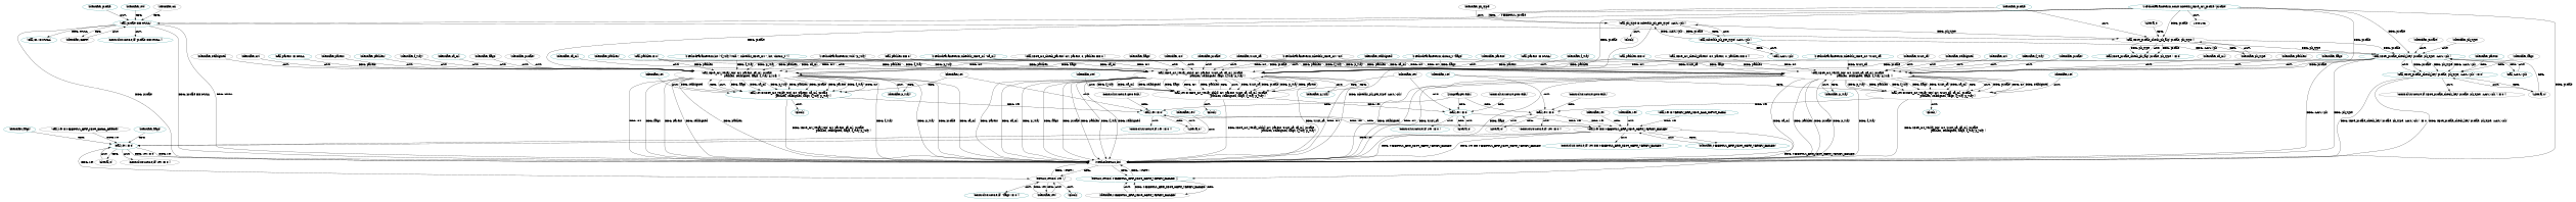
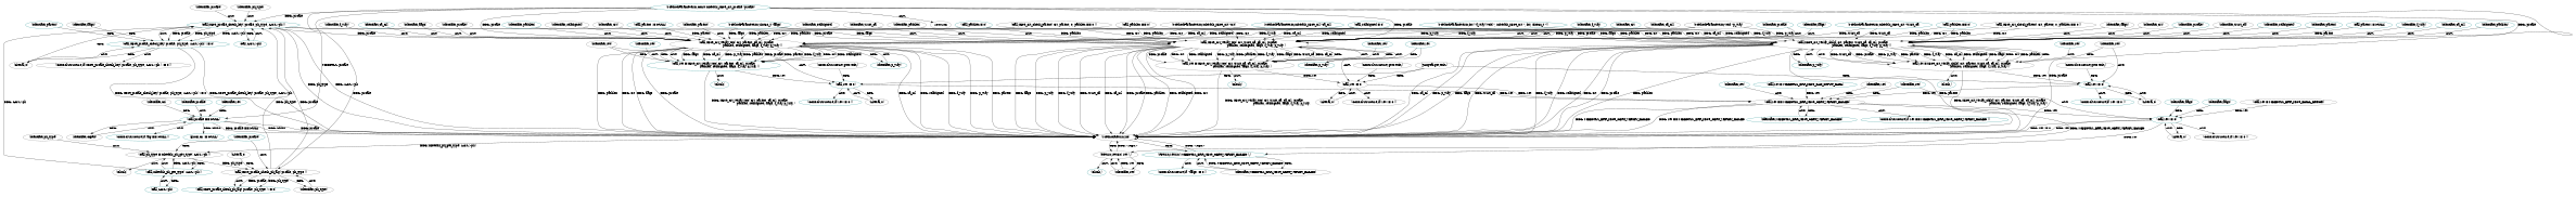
  digraph {
    node [color=teal]
    n1 [label="(Call,x509_profile_check_key( profile, pk_type, &crt->pk ))"]
    n2 [label="(Call,x509_profile_check_key( profile, pk_type, &crt->pk ) != 0)"]
    n3 [color=gray40 label="(Call,x509_crt_verify_top( crt, parent, ca_crl, profile,\n                                   pathlen, selfsigned, flags, f_vrfy, p_vrfy ))"]
    n4 [color=gray40 label="(Call,x509_crt_verify_child( crt, parent, trust_ca, ca_crl, profile,\n                                         pathlen, selfsigned, flags, f_vrfy, p_vrfy ))"]
    n5 [color=gray40 label="(Call,x509_crt_verify_top( crt, trust_ca, ca_crl, profile,\n                                       pathlen, selfsigned, flags, f_vrfy, p_vrfy ))"]
    n6 [label="(Call,&crt->pk)"]
    n7 [color=gray40 label="(MethodReturn,int)"]
    n8 [color=gray40 label="(ControlStructure,if( x509_profile_check_key( profile, pk_type, &crt->pk ) != 0 ))"]
    n9 [color=gray40 label="(Literal,0)"]
    n10 [label="(Call,ret = x509_crt_verify_top( crt, parent, ca_crl, profile,\n                                   pathlen, selfsigned, flags, f_vrfy, p_vrfy ))"]
    n11 [label="(Identifier,p_vrfy)"]
    n12 [color=gray40 label="(Call,ret = x509_crt_verify_child( crt, parent, trust_ca, ca_crl, profile,\n                                         pathlen, selfsigned, flags, f_vrfy, p_vrfy ))"]
    n13 [label="(Identifier,p_vrfy)"]
    n14 [color=gray40 label="(Call,ret = x509_crt_verify_top( crt, trust_ca, ca_crl, profile,\n                                       pathlen, selfsigned, flags, f_vrfy, p_vrfy ))"]
    n15 [label="(Identifier,p_vrfy)"]
    n16 [label="(Return,return( MBEDTLS_ERR_X509_CERT_VERIFY_FAILED );)"]
    n17 [color=gray40 label="(Return,return( ret );)"]
    n18 [color=gray40 label="(Call,x509_profile_check_pk_alg( profile, pk_type ))"]
    n19 [label="(Call,x509_profile_check_pk_alg( profile, pk_type ) != 0)"]
    n20 [color=gray40 label="(Identifier,pk_type)"]
    n21 [label="(Call,profile == NULL)"]
-   n22 [label="(Call,cn != NULL)"]
+   n22 [label="(Block,cn != NULL)"]
    n23 [color=gray40 label="(Identifier,CERT)"]
-   n24 [label="(ControlStructure,if( profile == NULL ))"]
+   n24 [label="(ControlStructure,if( alg == NULL ))"]
    n25 [label="(MethodParameterIn,const mbedtls_x509_crt_profile *profile)"]
    1000105 [color=gray40]
    n27 [color=gray40 label="(Call,pk_type = mbedtls_pk_get_type( &crt->pk ))"]
    n28 [label="(Call,mbedtls_pk_get_type( &crt->pk ))"]
    n29 [color=gray40 label="(Block,)"]
    n30 [label="(Call,&crt->pk)"]
    n31 [label="(Call,ret != 0)"]
    n32 [label="(Block,)"]
    n33 [color=gray40 label="(Call,ret == MBEDTLS_ERR_X509_CERT_VERIFY_FAILED)"]
    n34 [label="(ControlStructure,if( ret != 0 ))"]
    n35 [color=gray40 label="(Literal,0)"]
    n36 [label="(Call,ret != 0)"]
    n37 [label="(ControlStructure,if( ret == MBEDTLS_ERR_X509_CERT_VERIFY_FAILED ))"]
    n38 [label="(Identifier,MBEDTLS_ERR_X509_CERT_VERIFY_FAILED)"]
    n39 [color=gray40 label="(ControlStructure,if( ret != 0 ))"]
    n40 [color=gray40 label="(Literal,0)"]
    n41 [color=gray40 label="(Identifier,MBEDTLS_ERR_X509_CERT_VERIFY_FAILED)"]
    n42 [label="(ControlStructure,if( *flags != 0 ))"]
    n43 [color=gray40 label="(Identifier,ret)"]
    n44 [label="(Block,)"]
    n45 [label="(Call,ret != 0)"]
    n46 [label="(Block,)"]
    n47 [label="(ControlStructure,if( ret != 0 ))"]
    n48 [color=gray40 label="(Literal,0)"]
    n49 [color=gray40 label="(Call,ret != 0)"]
    n50 [label="(Block,)"]
    n51 [color=gray40 label="(ControlStructure,if( ret != 0 ))"]
    n52 [color=gray40 label="(Literal,0)"]
    n53 [color=gray40 label="(Identifier,flags)"]
    n54 [color=gray40 label="(MethodParameterIn,void *p_vrfy)"]
    n55 [label="(MethodParameterIn,int (*f_vrfy)(void *, mbedtls_x509_crt *, int, uint32_t *))"]
    n56 [label="(Call,pathlen == 0)"]
    n57 [color=gray40 label="(JumpTarget,exit:)"]
    n58 [label="(Identifier,flags)"]
    n59 [label="(MethodParameterIn,uint32_t *flags)"]
    n60 [color=gray40 label="(ControlStructure,goto exit;)"]
    n61 [color=gray40 label="(Identifier,trust_ca)"]
    n62 [label="(Identifier,flags)"]
    n63 [color=gray40 label="(Identifier,selfsigned)"]
    n64 [label="(Identifier,ret)"]
    n65 [color=gray40 label="(Identifier,crt)"]
    n66 [label="(Identifier,ret)"]
    n67 [label="(Identifier,flags)"]
    n68 [label="(Identifier,ret)"]
    n69 [label="(MethodParameterIn,mbedtls_x509_crl *ca_crl)"]
    n70 [label="(Identifier,profile)"]
    n71 [label="(Identifier,ret)"]
    n72 [color=gray40 label="(Identifier,trust_ca)"]
    n73 [color=gray40 label="(Call,x509_crt_check_parent( crt, parent, 0, pathlen == 0 ))"]
    n74 [color=gray40 label="(ControlStructure,goto exit;)"]
    n75 [color=gray40 label="(Identifier,profile)"]
    n76 [label="(Identifier,selfsigned)"]
    n77 [label="(MethodParameterIn,mbedtls_x509_crt *trust_ca)"]
    n78 [color=gray40 label="(MethodParameterIn,mbedtls_x509_crt *crt)"]
    n79 [color=gray40 label="(Identifier,selfsigned)"]
    n80 [label="(Identifier,parent)"]
    n81 [color=gray40 label="(Identifier,crt)"]
    n82 [label="(Identifier,crt)"]
    n83 [label="(Call,parent != NULL)"]
    n84 [color=gray40 label="(Call,ret = MBEDTLS_ERR_X509_FATAL_ERROR)"]
    n85 [color=gray40 label="(Identifier,pk_type)"]
    n86 [label="(Identifier,f_vrfy)"]
    n87 [label="(Identifier,ret)"]
    n88 [color=gray40 label="(Identifier,parent)"]
    n89 [label="(Identifier,profile)"]
    n90 [label="(Identifier,pathlen)"]
    n91 [label="(Identifier,profile)"]
    n92 [color=gray40 label="(ControlStructure,goto exit;)"]
    n93 [label="(Identifier,profile)"]
    n94 [label="(Identifier,ret)"]
    n95 [color=gray40 label="(Literal,0)"]
    n96 [color=gray40 label="(Identifier,cn)"]
    n97 [color=gray40 label="(Identifier,flags)"]
+   n98 [label="(Call,selfsigned = 0)"]
    n99 [label="(Call,parent != NULL)"]
    n100 [label="(Call,pathlen = 0)"]
    n101 [color=gray40 label="(Identifier,ca_crl)"]
    n102 [color=gray40 label="(Call,pathlen == 0)"]
    n103 [color=gray40 label="(Identifier,pk_type)"]
    n104 [color=gray40 label="(Identifier,ret)"]
    n105 [color=gray40 label="(Identifier,f_vrfy)"]
    n106 [label="(Identifier,f_vrfy)"]
    n107 [color=gray40 label="(Identifier,ret)"]
    n108 [label="(Identifier,ca_crl)"]
    n109 [label="(Identifier,ca_crl)"]
    n110 [label="(Identifier,pathlen)"]
-   n111 [label="(Call,ret = VERIFY_ERR_X509_BAD_INPUT_DATA)"]
+   n111 [label="(Call,ret = MBEDTLS_ERR_X509_BAD_INPUT_DATA)"]
    n112 [color=gray40 label="(Identifier,pathlen)"]
    n113 [color=gray40 label="(Identifier,flags)"]
    n114 [color=gray40 label="(Identifier,ret)"]
    n115 [color=gray40 label="(Call,x509_crt_check_parent( crt, parent, 0, pathlen == 0 ))"]
    n116 [label="(Identifier,parent)"]
    n117 [label="(Identifier,ret)"]
    n118 [color=gray40 label="(Identifier,profile)"]
    n1 -> n2 [label="AST: "]
    n1 -> n2 [label="DDG: profile"]
    n1 -> n2 [label="DDG: pk_type"]
    n1 -> n2 [label="DDG: &crt->pk"]
    n1 -> n3 [label="DDG: profile"]
    n1 -> n4 [label="DDG: profile"]
    n1 -> n5 [label="DDG: profile"]
    n1 -> n6 [label="CFG: "]
    n1 -> n7 [label="DDG: &crt->pk"]
    n1 -> n7 [label="DDG: pk_type"]
    n2 -> n7 [label="DDG: x509_profile_check_key( profile, pk_type, &crt->pk )"]
    n2 -> n7 [label="DDG: x509_profile_check_key( profile, pk_type, &crt->pk ) != 0"]
    n2 -> n8 [label="AST: "]
    n2 -> n9 [label="CFG: "]
    n3 -> n7 [label="DDG: crt"]
    n3 -> n7 [label="DDG: flags"]
    n3 -> n7 [label="DDG: parent"]
    n3 -> n7 [label="DDG: selfsigned"]
    n3 -> n7 [label="DDG: pathlen"]
    n3 -> n7 [label="DDG: f_vrfy"]
    n3 -> n7 [label="DDG: p_vrfy"]
    n3 -> n7 [label="DDG: profile"]
    n3 -> n7 [label="DDG: ca_crl"]
    n3 -> n10 [label="AST: "]
    n3 -> n10 [label="DDG: flags"]
    n3 -> n10 [label="DDG: ca_crl"]
    n3 -> n10 [label="DDG: p_vrfy"]
    n3 -> n10 [label="DDG: pathlen"]
    n3 -> n10 [label="DDG: profile"]
    n3 -> n10 [label="DDG: parent"]
    n3 -> n10 [label="DDG: f_vrfy"]
    n3 -> n10 [label="DDG: crt"]
    n3 -> n10 [label="DDG: selfsigned"]
    n3 -> n11 [label="CFG: "]
    n4 -> n7 [label="DDG: profile"]
    n4 -> n7 [label="DDG: pathlen"]
    n4 -> n7 [label="DDG: f_vrfy"]
    n4 -> n7 [label="DDG: selfsigned"]
    n4 -> n7 [label="DDG: trust_ca"]
    n4 -> n7 [label="DDG: crt"]
    n4 -> n7 [label="DDG: parent"]
    n4 -> n7 [label="DDG: ca_crl"]
    n4 -> n7 [label="DDG: p_vrfy"]
    n4 -> n7 [label="DDG: flags"]
    n4 -> n12 [label="AST: "]
    n4 -> n12 [label="DDG: trust_ca"]
    n4 -> n12 [label="DDG: profile"]
    n4 -> n12 [label="DDG: p_vrfy"]
    n4 -> n12 [label="DDG: parent"]
    n4 -> n12 [label="DDG: f_vrfy"]
    n4 -> n12 [label="DDG: ca_crl"]
    n4 -> n12 [label="DDG: selfsigned"]
    n4 -> n12 [label="DDG: flags"]
    n4 -> n12 [label="DDG: crt"]
    n4 -> n12 [label="DDG: pathlen"]
    n4 -> n13 [label="CFG: "]
    n5 -> n7 [label="DDG: profile"]
    n5 -> n7 [label="DDG: p_vrfy"]
    n5 -> n7 [label="DDG: f_vrfy"]
    n5 -> n7 [label="DDG: selfsigned"]
    n5 -> n7 [label="DDG: crt"]
    n5 -> n7 [label="DDG: trust_ca"]
    n5 -> n7 [label="DDG: flags"]
    n5 -> n7 [label="DDG: ca_crl"]
    n5 -> n7 [label="DDG: pathlen"]
    n5 -> n14 [label="AST: "]
    n5 -> n14 [label="DDG: profile"]
    n5 -> n14 [label="DDG: crt"]
    n5 -> n14 [label="DDG: selfsigned"]
    n5 -> n14 [label="DDG: p_vrfy"]
    n5 -> n14 [label="DDG: pathlen"]
    n5 -> n14 [label="DDG: f_vrfy"]
    n5 -> n14 [label="DDG: flags"]
    n5 -> n14 [label="DDG: trust_ca"]
    n5 -> n14 [label="DDG: ca_crl"]
    n5 -> n15 [label="CFG: "]
    n6 -> n1 [label="AST: "]
    n7 -> n16 [label="CFG: "]
    n7 -> n17 [label="CFG: "]
    n9 -> n1 [label="CFG: "]
    n9 -> n2 [label="AST: "]
    n10 -> n3 [label="CFG: "]
    n10 -> n7 [label="DDG: x509_crt_verify_top( crt, parent, ca_crl, profile,\n                                   pathlen, selfsigned, flags, f_vrfy, p_vrfy )"]
    n10 -> n31 [label="DDG: ret"]
    n10 -> n32 [label="AST: "]
    n11 -> n3 [label="AST: "]
    n12 -> n4 [label="CFG: "]
    n12 -> n7 [label="DDG: x509_crt_verify_child( crt, parent, trust_ca, ca_crl, profile,\n                                         pathlen, selfsigned, flags, f_vrfy, p_vrfy )"]
    n12 -> n45 [label="DDG: ret"]
    n12 -> n46 [label="AST: "]
    n13 -> n4 [label="AST: "]
    n14 -> n5 [label="CFG: "]
    n14 -> n7 [label="DDG: x509_crt_verify_top( crt, trust_ca, ca_crl, profile,\n                                       pathlen, selfsigned, flags, f_vrfy, p_vrfy )"]
    n14 -> n49 [label="DDG: ret"]
    n14 -> n50 [label="AST: "]
    n15 -> n5 [label="AST: "]
    n16 -> n7 [label="DDG: <RET>"]
    n16 -> n41 [label="CFG: "]
-   n17 -> n42 [label="AST: "]
+   n16 -> n42 [label="AST: "]
    n17 -> n7 [label="DDG: <RET>"]
    n17 -> n43 [label="CFG: "]
    n17 -> n44 [label="AST: "]
    n18 -> n1 [label="DDG: profile"]
    n18 -> n1 [label="DDG: pk_type"]
    n18 -> n19 [label="AST: "]
    n18 -> n19 [label="DDG: profile"]
    n18 -> n19 [label="DDG: pk_type"]
    n18 -> n20 [label="CFG: "]
    n20 -> n18 [label="AST: "]
    n21 -> n7 [label="DDG: NULL"]
    n21 -> n7 [label="DDG: profile"]
    n21 -> n7 [label="DDG: profile == NULL"]
-   n21 -> n18 [label="DDG: profile"]
    n21 -> n22 [label="DDG: NULL"]
    n21 -> n23 [label="CFG: "]
    n21 -> n24 [label="AST: "]
    n23 -> n21 [label="AST: "]
    n25 -> n1 [label="DDG: profile"]
    n25 -> n3 [label="DDG: profile"]
    n25 -> n4 [label="DDG: profile"]
    n25 -> n5 [label="DDG: profile"]
    n25 -> n7 [label="DDG: profile"]
    n25 -> n18 [label="DDG: profile"]
    n25 -> n21 [label="MBEDTLS: profile"]
    n25 -> 1000105 [label="AST: "]
-   n27 -> n7 [label="DDG: mbedtls_pk_get_type( &crt->pk )"]
+   n7 -> n27 [label="DDG: mbedtls_pk_get_type( &crt->pk )"]
    n27 -> n18 [label="DDG: pk_type"]
    n27 -> n28 [label="CFG: "]
    n27 -> n29 [label="AST: "]
    n28 -> n1 [label="DDG: &crt->pk"]
    n28 -> n27 [label="AST: "]
    n28 -> n27 [label="DDG: &crt->pk"]
    n28 -> n30 [label="CFG: "]
    n30 -> n28 [label="AST: "]
    n31 -> n33 [label="DDG: ret"]
    n31 -> n34 [label="AST: "]
    n31 -> n35 [label="CFG: "]
    n33 -> n7 [label="DDG: ret == MBEDTLS_ERR_X509_CERT_VERIFY_FAILED"]
    n33 -> n7 [label="DDG: MBEDTLS_ERR_X509_CERT_VERIFY_FAILED"]
    n33 -> n16 [label="DDG: MBEDTLS_ERR_X509_CERT_VERIFY_FAILED"]
    n33 -> n36 [label="DDG: ret"]
    n33 -> n37 [label="AST: "]
    n33 -> n38 [label="CFG: "]
    n35 -> n31 [label="AST: "]
    n36 -> n7 [label="DDG: ret"]
    n36 -> n7 [label="DDG: ret != 0"]
    n36 -> n17 [label="DDG: ret"]
    n36 -> n39 [label="AST: "]
    n36 -> n40 [label="CFG: "]
    n38 -> n33 [label="AST: "]
    n40 -> n36 [label="AST: "]
    n41 -> n16 [label="AST: "]
    n41 -> n16 [label="DDG: MBEDTLS_ERR_X509_CERT_VERIFY_FAILED"]
    n43 -> n17 [label="AST: "]
    n43 -> n17 [label="DDG: ret"]
    n45 -> n33 [label="DDG: ret"]
    n45 -> n47 [label="AST: "]
    n45 -> n48 [label="CFG: "]
    n48 -> n45 [label="AST: "]
    n49 -> n33 [label="DDG: ret"]
    n49 -> n51 [label="AST: "]
    n49 -> n52 [label="CFG: "]
    n52 -> n49 [label="AST: "]
    n53 -> n4 [label="AST: "]
    n54 -> n3 [label="DDG: p_vrfy"]
    n54 -> n4 [label="DDG: p_vrfy"]
    n54 -> n5 [label="DDG: p_vrfy"]
    n55 -> n3 [label="DDG: f_vrfy"]
    n55 -> n4 [label="DDG: f_vrfy"]
    n55 -> n5 [label="DDG: f_vrfy"]
    n56 -> n4 [label="DDG: pathlen"]
    n56 -> n5 [label="DDG: pathlen"]
    n57 -> n31 [label="CFG: "]
    n57 -> n45 [label="CFG: "]
    n57 -> n49 [label="CFG: "]
    n58 -> n5 [label="AST: "]
    n59 -> n3 [label="DDG: flags"]
    n59 -> n4 [label="DDG: flags"]
    n59 -> n5 [label="DDG: flags"]
    n60 -> n45 [label="CFG: "]
    n61 -> n5 [label="AST: "]
    n62 -> n36 [label="CFG: "]
    n63 -> n5 [label="AST: "]
    n64 -> n14 [label="AST: "]
    n65 -> n4 [label="AST: "]
    n66 -> n10 [label="AST: "]
    n67 -> n36 [label="CFG: "]
    n68 -> n33 [label="CFG: "]
    n68 -> n36 [label="AST: "]
    n69 -> n3 [label="DDG: ca_crl"]
    n69 -> n4 [label="DDG: ca_crl"]
    n69 -> n5 [label="DDG: ca_crl"]
    n70 -> n4 [label="AST: "]
    n71 -> n14 [label="CFG: "]
    n71 -> n49 [label="AST: "]
    n72 -> n4 [label="AST: "]
    n73 -> n4 [label="DDG: crt"]
    n73 -> n5 [label="DDG: crt"]
    n74 -> n31 [label="CFG: "]
    n75 -> n1 [label="AST: "]
    n76 -> n4 [label="AST: "]
    n77 -> n4 [label="DDG: trust_ca"]
    n77 -> n5 [label="DDG: trust_ca"]
    n78 -> n3 [label="DDG: crt"]
    n78 -> n4 [label="DDG: crt"]
    n78 -> n5 [label="DDG: crt"]
    n79 -> n3 [label="AST: "]
    n80 -> n4 [label="AST: "]
    n81 -> n3 [label="AST: "]
    n82 -> n5 [label="AST: "]
    n83 -> n3 [label="DDG: parent"]
    n84 -> n36 [label="DDG: ret"]
    n85 -> n1 [label="AST: "]
    n86 -> n5 [label="AST: "]
    n87 -> n33 [label="AST: "]
    n88 -> n3 [label="AST: "]
    n89 -> n5 [label="AST: "]
    n90 -> n3 [label="AST: "]
    n91 -> n21 [label="AST: "]
    n92 -> n49 [label="CFG: "]
    n93 -> n18 [label="AST: "]
    n93 -> n27 [label="CFG: "]
    n94 -> n21 [label="CFG: "]
    n95 -> n18 [label="CFG: "]
    n96 -> n21 [label="CFG: "]
    n97 -> n2 [label="CFG: "]
+   n98 -> n3 [label="DDG: selfsigned"]
+   n98 -> n4 [label="DDG: selfsigned"]
+   n98 -> n5 [label="DDG: selfsigned"]
    n99 -> n4 [label="DDG: parent"]
    n100 -> n3 [label="DDG: pathlen"]
    n100 -> n4 [label="DDG: pathlen"]
    n100 -> n5 [label="DDG: pathlen"]
    n101 -> n5 [label="AST: "]
    n102 -> n3 [label="DDG: pathlen"]
    n102 -> n4 [label="DDG: pathlen"]
    n102 -> n5 [label="DDG: pathlen"]
    n103 -> n27 [label="AST: "]
    n104 -> n12 [label="CFG: "]
    n104 -> n45 [label="AST: "]
    n105 -> n3 [label="AST: "]
    n106 -> n4 [label="AST: "]
    n107 -> n10 [label="CFG: "]
    n107 -> n31 [label="AST: "]
    n108 -> n4 [label="AST: "]
    n109 -> n3 [label="AST: "]
    n110 -> n4 [label="AST: "]
    n111 -> n33 [label="DDG: ret"]
    n112 -> n5 [label="AST: "]
    n113 -> n3 [label="AST: "]
    n114 -> n33 [label="CFG: "]
    n115 -> n3 [label="DDG: crt"]
    n115 -> n4 [label="DDG: crt"]
    n115 -> n5 [label="DDG: crt"]
    n116 -> n2 [label="CFG: "]
    n117 -> n12 [label="AST: "]
    n118 -> n3 [label="AST: "]
  }
